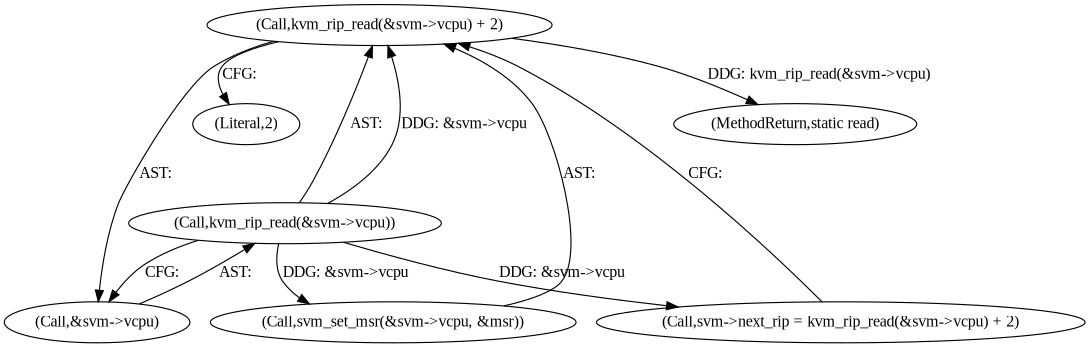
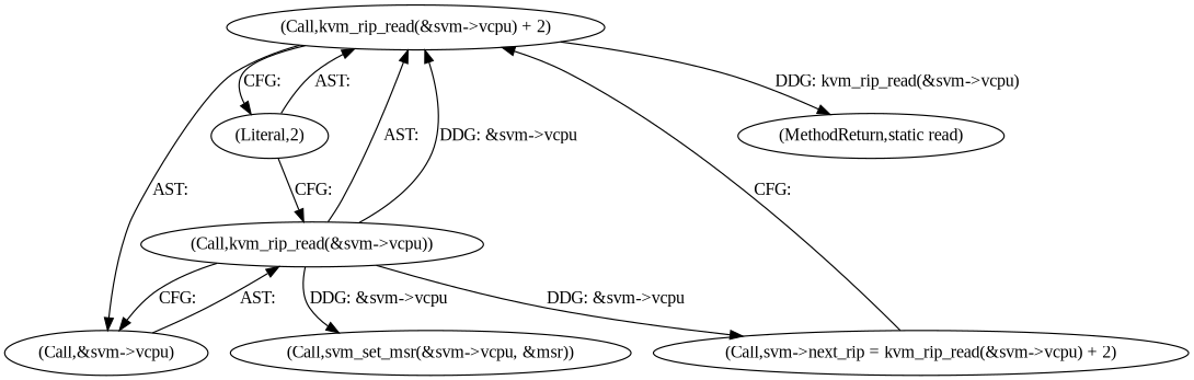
  digraph {
    fontname="Liberation Serif"
    node [fontname="Liberation Serif"]
    edge [fontname="Liberation Serif"]
    n1 [label="(Call,kvm_rip_read(&svm->vcpu) + 2)"]
    n2 [label="(Literal,2)"]
    n3 [label="(MethodReturn,static read)"]
    n4 [label="(Call,&svm->vcpu)"]
    n5 [label="(Call,kvm_rip_read(&svm->vcpu))"]
    n6 [label="(Call,svm->next_rip = kvm_rip_read(&svm->vcpu) + 2)"]
    n7 [label="(Call,svm_set_msr(&svm->vcpu, &msr))"]
    n1 -> n2 [label="CFG: "]
    n1 -> n3 [label="DDG: kvm_rip_read(&svm->vcpu)"]
    n1 -> n4 [label="AST: "]
-   n7 -> n1 [label="AST: "]
+   n2 -> n1 [label="AST: "]
+   n2 -> n5 [label="CFG: "]
    n4 -> n5 [label="AST: "]
    n5 -> n1 [label="AST: "]
    n5 -> n1 [label="DDG: &svm->vcpu"]
    n5 -> n4 [label="CFG: "]
    n5 -> n6 [label="DDG: &svm->vcpu"]
    n5 -> n7 [label="DDG: &svm->vcpu"]
    n6 -> n1 [label="CFG: "]
  }
